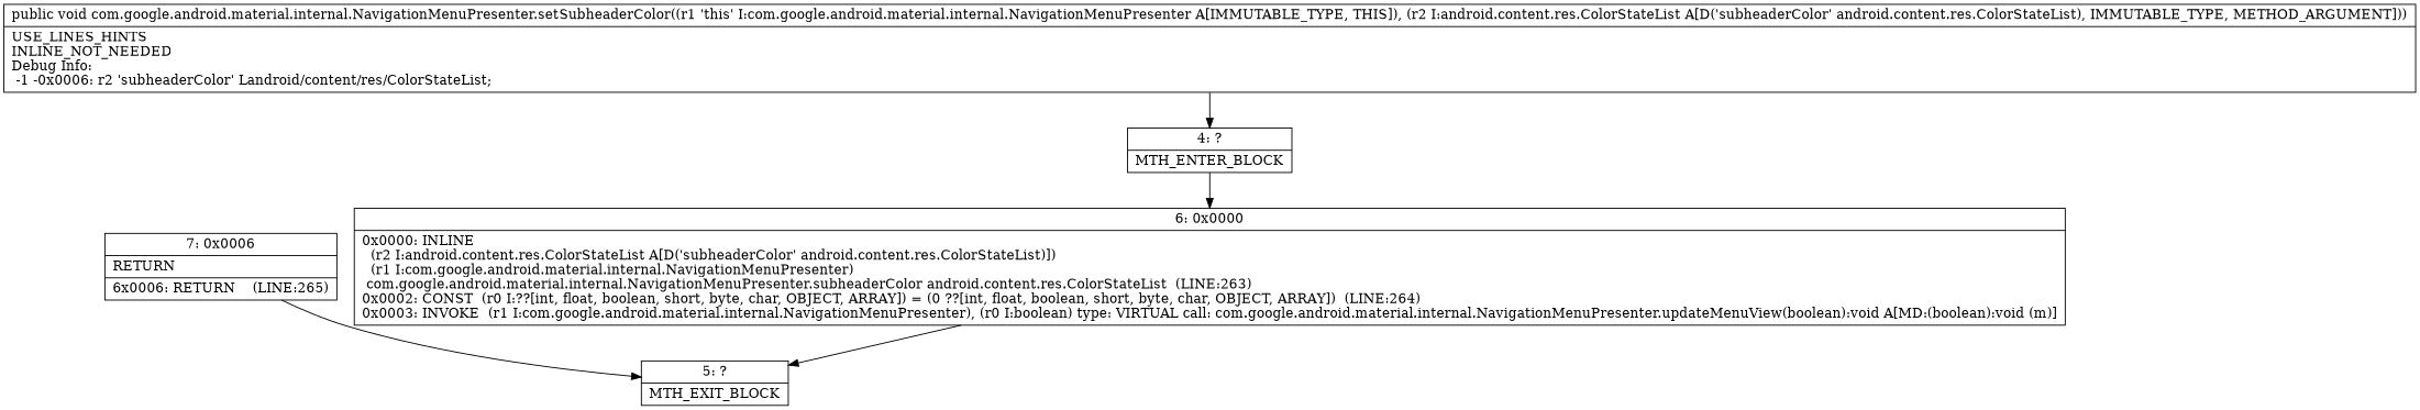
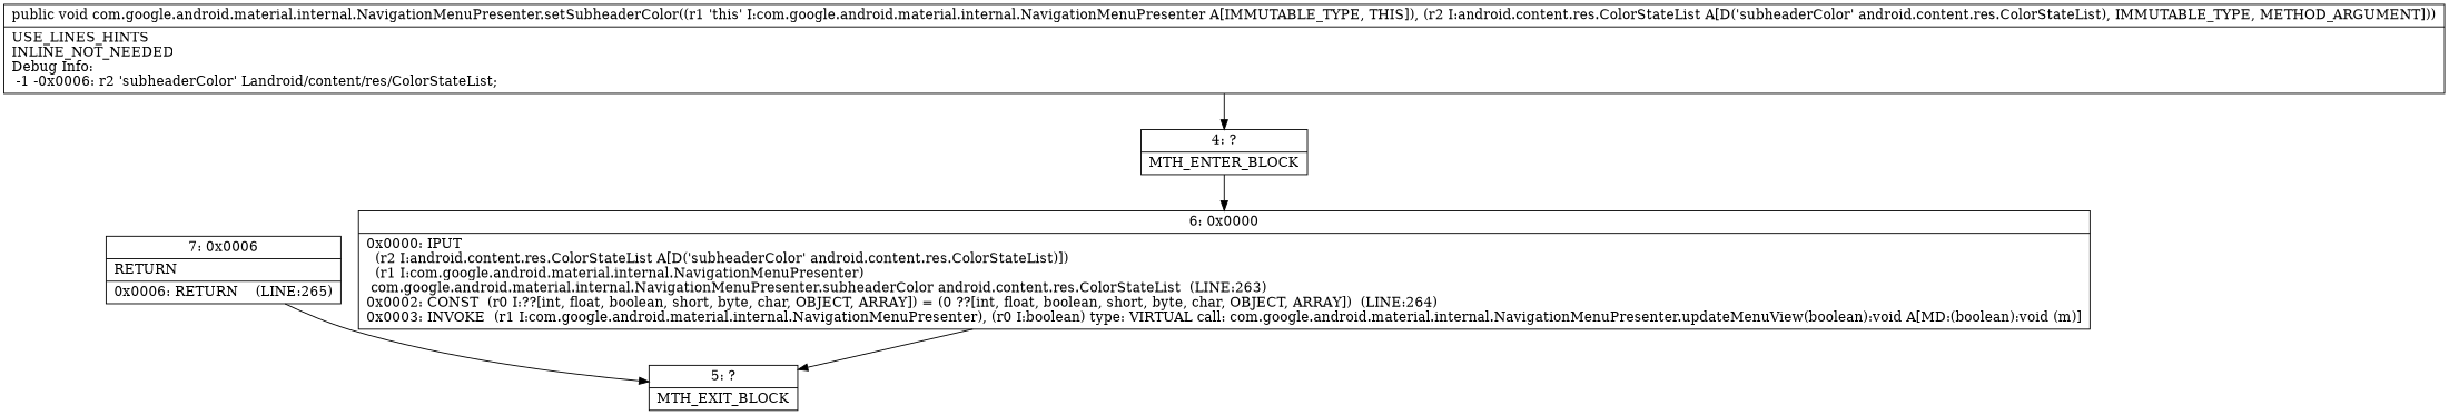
  digraph {
    node [shape=record]
    n1 [label="{4\:\ ?|MTH_ENTER_BLOCK\l}"]
-   n2 [label="{6\:\ 0x0000|0x0000: INLINE  \l  (r2 I:android.content.res.ColorStateList A[D('subheaderColor' android.content.res.ColorStateList)])\l  (r1 I:com.google.android.material.internal.NavigationMenuPresenter)\l com.google.android.material.internal.NavigationMenuPresenter.subheaderColor android.content.res.ColorStateList  (LINE:263)\l0x0002: CONST  (r0 I:??[int, float, boolean, short, byte, char, OBJECT, ARRAY]) = (0 ??[int, float, boolean, short, byte, char, OBJECT, ARRAY])  (LINE:264)\l0x0003: INVOKE  (r1 I:com.google.android.material.internal.NavigationMenuPresenter), (r0 I:boolean) type: VIRTUAL call: com.google.android.material.internal.NavigationMenuPresenter.updateMenuView(boolean):void A[MD:(boolean):void (m)]\l}"]
+   n2 [label="{6\:\ 0x0000|0x0000: IPUT  \l  (r2 I:android.content.res.ColorStateList A[D('subheaderColor' android.content.res.ColorStateList)])\l  (r1 I:com.google.android.material.internal.NavigationMenuPresenter)\l com.google.android.material.internal.NavigationMenuPresenter.subheaderColor android.content.res.ColorStateList  (LINE:263)\l0x0002: CONST  (r0 I:??[int, float, boolean, short, byte, char, OBJECT, ARRAY]) = (0 ??[int, float, boolean, short, byte, char, OBJECT, ARRAY])  (LINE:264)\l0x0003: INVOKE  (r1 I:com.google.android.material.internal.NavigationMenuPresenter), (r0 I:boolean) type: VIRTUAL call: com.google.android.material.internal.NavigationMenuPresenter.updateMenuView(boolean):void A[MD:(boolean):void (m)]\l}"]
    n3 [label="{5\:\ ?|MTH_EXIT_BLOCK\l}"]
-   n4 [label="{7\:\ 0x0006|RETURN\l|6x0006: RETURN    (LINE:265)\l}"]
+   n4 [label="{7\:\ 0x0006|RETURN\l|0x0006: RETURN    (LINE:265)\l}"]
    n5 [label="{public void com.google.android.material.internal.NavigationMenuPresenter.setSubheaderColor((r1 'this' I:com.google.android.material.internal.NavigationMenuPresenter A[IMMUTABLE_TYPE, THIS]), (r2 I:android.content.res.ColorStateList A[D('subheaderColor' android.content.res.ColorStateList), IMMUTABLE_TYPE, METHOD_ARGUMENT]))  | USE_LINES_HINTS\lINLINE_NOT_NEEDED\lDebug Info:\l  \-1 \-0x0006: r2 'subheaderColor' Landroid\/content\/res\/ColorStateList;\l}"]
    n1 -> n2
    n2 -> n3
    n4 -> n3
    n5 -> n1
  }
